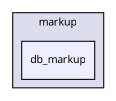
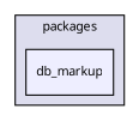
  digraph {
    compound=true
    n1 [fillcolor="#eeeeff" fontname="FreeSans.ttf" fontsize=10 label=db_markup pencolor=black shape=box style=filled]
    subgraph cluster_1 {
      bgcolor="#ddddee"
      fontname="FreeSans.ttf"
      fontsize=10
-     label=markup
+     label=packages
      pencolor=black
      n1
    }
  }
